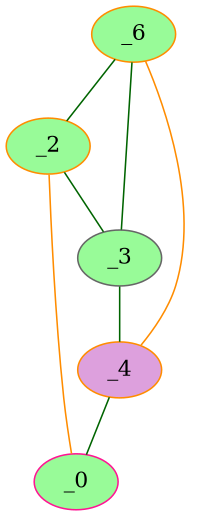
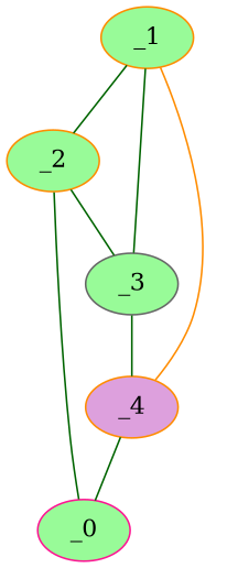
  graph {
    fontname="DejaVu Serif"
    node [color=darkorange fillcolor=palegreen fontname="DejaVu Serif" histo10=0 histo11=0 histo12=0 histo13=0 histo14=0 histo15=0 histo16=0 histo17=0 histo18=0 histo19=0 histo2=0 histo20=0 histo21=0 histo23=0 histo24=0 histo25=0 histo26=0 histo27=0 histo28=0 histo29=0 histo3=0 histo30=0 histo31=0 histo32=0 histo33=0 histo34=0 histo35=0 histo36=0 histo37=0 histo38=0 histo39=0 histo4=0 histo40=0 histo41=0 histo42=0 histo43=0 histo44=0 histo45=0 histo46=0 histo47=0 histo48=0 histo49=0 histo50=0 histo51=0 histo52=0 histo53=0 histo54=0 histo55=0 histo56=0 histo57=0 histo58=0 histo59=0 histo6=0 histo60=0 histo61=0 histo62=0 histo63=0 histo64=0 histo7=0 histo8=0 histo9=0 style=filled]
    edge [color=darkgreen fontname="DejaVu Serif"]
-   _1 [histo1=0.99449 histo2=0.00100184 histo21=0.000500918 histo22=0.00200367 histo5=0.000834864 histo6=0.00116881 label=_6]
+   _1 [histo1=0.99449 histo2=0.00100184 histo21=0.000500918 histo22=0.00200367 histo5=0.000834864 histo6=0.00116881]
    _2 [histo1=0.0935773 histo2=0.0321133 histo21=0.00276243 histo22=0.340124 histo23=0.0984116 histo26=0.00241713 histo27=0.0131215 histo5=0.0183011 histo6=0.399171]
    _3 [color=gray40 histo1=0 histo22=0.00845964 histo23=0.00493479 histo27=0.137469 histo28=0.00810716 histo43=0.0613324 histo44=0.1276 histo48=0.652097 histo5=0]
    _4 [fillcolor=plum histo1=0.959072 histo21=0.00548523 histo22=0.000843882 histo5=0.0345992]
    n5 [color=deeppink histo1=0.249564 histo22=0 histo5=0.750436 label=_0]
    _1 -- _2 [boundary=362]
    _1 -- _3 [boundary=114]
    _1 -- _4 [boundary=215 color=darkorange]
    _2 -- _3 [boundary=166]
-   _2 -- n5 [boundary=3 color=darkorange]
+   _2 -- n5 [boundary=3]
    _3 -- _4 [boundary=361]
    _4 -- n5 [boundary=535]
  }
